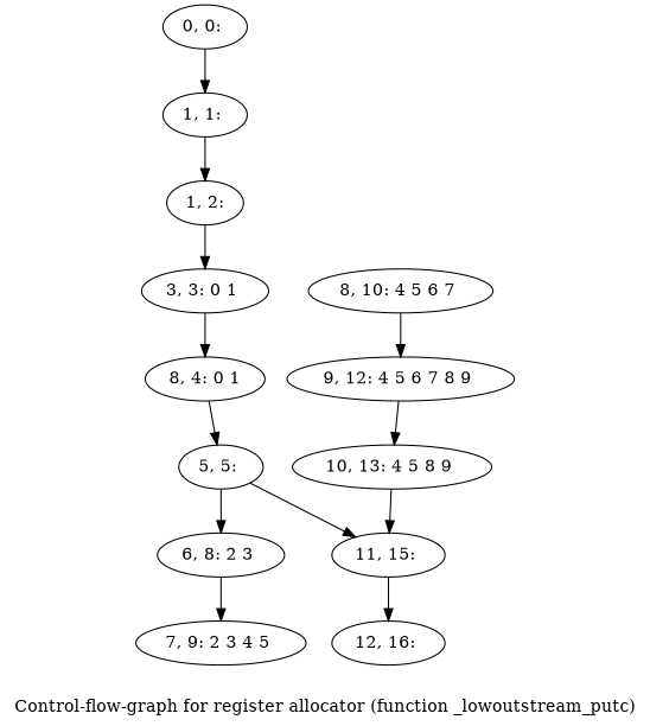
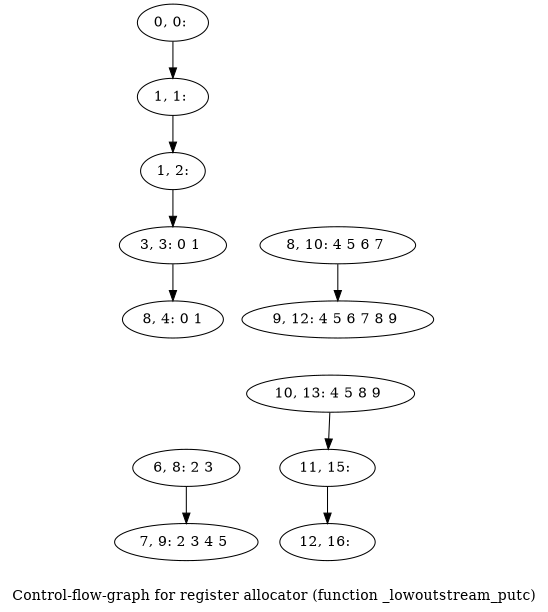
  digraph {
    label="Control-flow-graph for register allocator (function _lowoutstream_putc)"
    n1 [label="0, 0: "]
    n2 [label="1, 1: "]
    n3 [label="1, 2:"]
    n4 [label="3, 3: 0 1 "]
    n5 [label="8, 4: 0 1"]
-   n6 [label="5, 5: "]
    n7 [label="6, 8: 2 3 "]
    n8 [label="11, 15: "]
    n9 [label="7, 9: 2 3 4 5 "]
    n10 [label="12, 16: "]
    n11 [label="8, 10: 4 5 6 7 "]
    n12 [label="9, 12: 4 5 6 7 8 9 "]
    n13 [label="10, 13: 4 5 8 9 "]
    n1 -> n2
    n2 -> n3
    n3 -> n4
    n4 -> n5
-   n5 -> n6
-   n6 -> n7
-   n6 -> n8
    n7 -> n9
    n8 -> n10
    n11 -> n12
-   n12 -> n13
    n13 -> n8
  }
